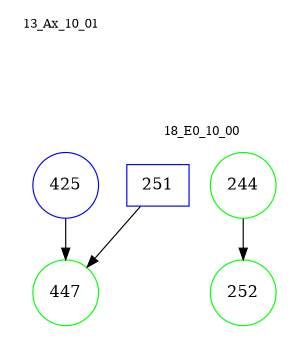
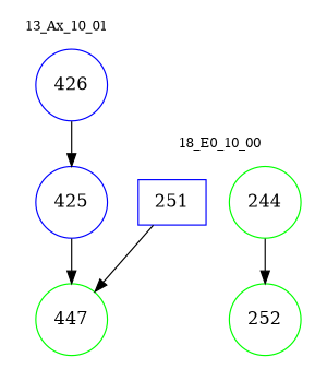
  digraph {
    node [color=blue shape=circle]
    edge [color=black]
+   n1 [label=426]
    n2 [label=425]
    n3 [color=green label=447]
    n4 [label=251 shape=box]
    n5 [color=green label=244]
    n6 [color=green label=252]
    subgraph cluster_1 {
      color=white
      fontsize=10
      label="13_Ax_10_01"
+     n1
      n2
      n3
    }
    subgraph cluster_2 {
      color=white
      fontsize=10
      label="18_E0_10_00"
      n4
      n5
      n6
    }
+   n1 -> n2
    n2 -> n3
    n4 -> n3
    n5 -> n6
  }
